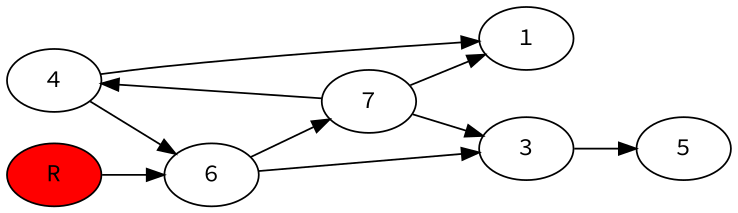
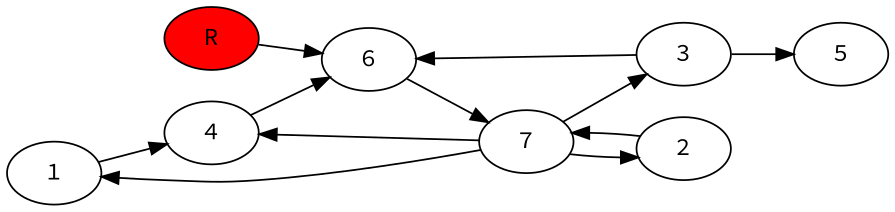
  digraph {
    fontname="Source Code Pro"
    rankdir=LR
    node [fontname="Source Code Pro"]
    edge [fontname="Source Code Pro"]
    1
    4
    3
    5
    6
+   2
    7
    R [fillcolor="#ff0000" style=filled]
-   4 -> 1
+   1 -> 4
    4 -> 6
    3 -> 5
-   6 -> 3
+   3 -> 6
    6 -> 7
+   2 -> 7
    7 -> 1
    7 -> 4
    7 -> 3
+   7 -> 2
    R -> 6
  }
